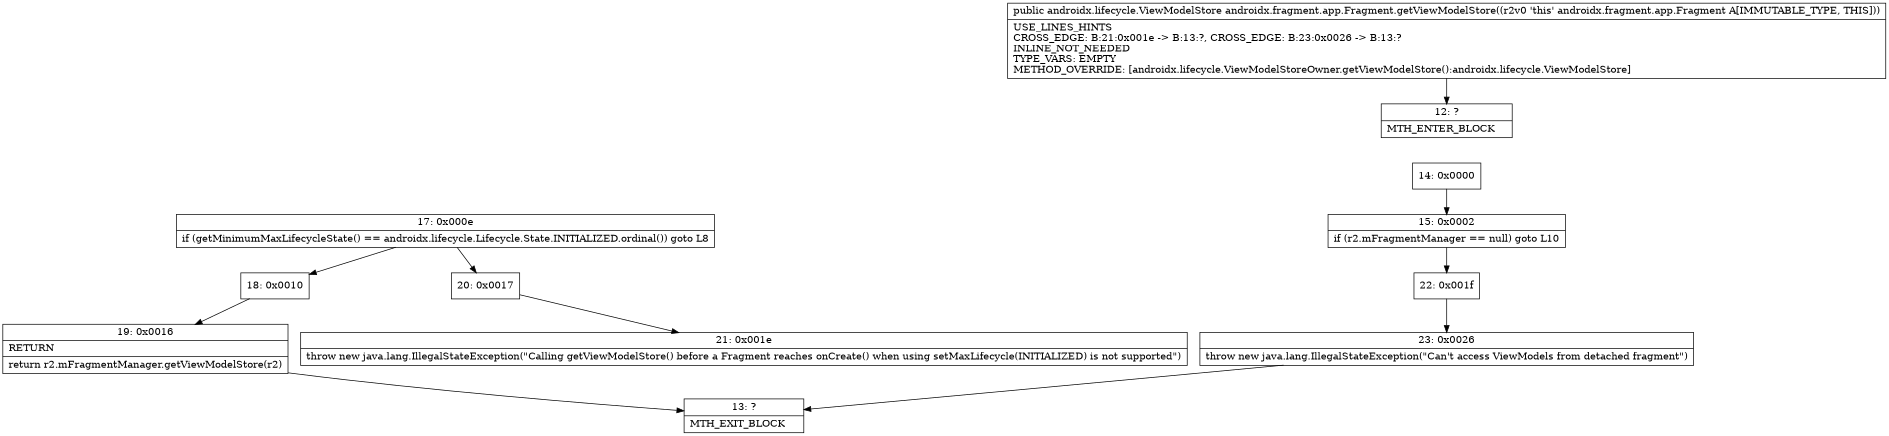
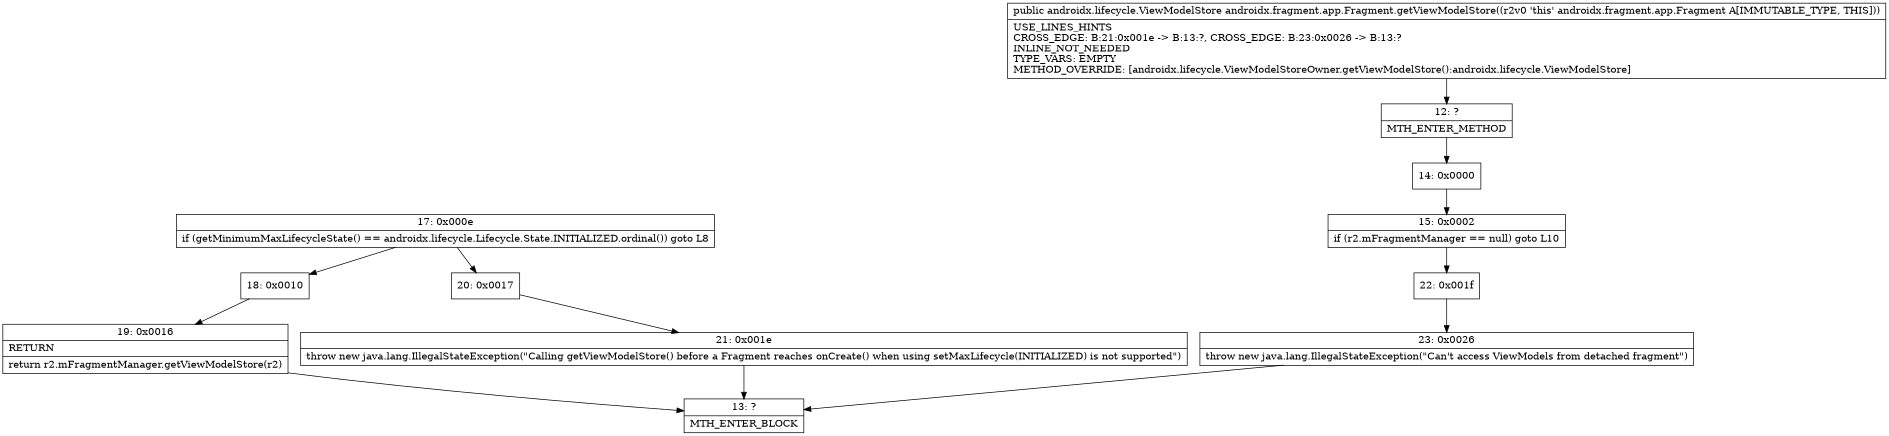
  digraph {
    fontname="DejaVu Serif"
    node [fontname="DejaVu Serif" shape=record]
    edge [fontname="DejaVu Serif"]
-   n1 [label="{12\:\ ?|MTH_ENTER_BLOCK\l}"]
+   n1 [label="{12\:\ ?|MTH_ENTER_METHOD\l}"]
    n2 [label="{14\:\ 0x0000}"]
    n3 [label="{15\:\ 0x0002|if (r2.mFragmentManager == null) goto L10\l}"]
    n4 [label="{22\:\ 0x001f}"]
    n5 [label="{23\:\ 0x0026|throw new java.lang.IllegalStateException(\"Can't access ViewModels from detached fragment\")\l}"]
    n6 [label="{17\:\ 0x000e|if (getMinimumMaxLifecycleState() == androidx.lifecycle.Lifecycle.State.INITIALIZED.ordinal()) goto L8\l}"]
    n7 [label="{18\:\ 0x0010}"]
    n8 [label="{20\:\ 0x0017}"]
    n9 [label="{19\:\ 0x0016|RETURN\l|return r2.mFragmentManager.getViewModelStore(r2)\l}"]
    n10 [label="{21\:\ 0x001e|throw new java.lang.IllegalStateException(\"Calling getViewModelStore() before a Fragment reaches onCreate() when using setMaxLifecycle(INITIALIZED) is not supported\")\l}"]
-   n11 [label="{13\:\ ?|MTH_EXIT_BLOCK\l}"]
+   n11 [label="{13\:\ ?|MTH_ENTER_BLOCK\l}"]
    n12 [label="{public androidx.lifecycle.ViewModelStore androidx.fragment.app.Fragment.getViewModelStore((r2v0 'this' androidx.fragment.app.Fragment A[IMMUTABLE_TYPE, THIS]))  | USE_LINES_HINTS\lCROSS_EDGE: B:21:0x001e \-\> B:13:?, CROSS_EDGE: B:23:0x0026 \-\> B:13:?\lINLINE_NOT_NEEDED\lTYPE_VARS: EMPTY\lMETHOD_OVERRIDE: [androidx.lifecycle.ViewModelStoreOwner.getViewModelStore():androidx.lifecycle.ViewModelStore]\l}"]
+   n1 -> n2
    n2 -> n3
    n3 -> n4
    n4 -> n5
    n5 -> n11
    n6 -> n7 [style=solid]
    n6 -> n8
    n7 -> n9
    n8 -> n10
    n9 -> n11
+   n10 -> n11
    n12 -> n1
  }
